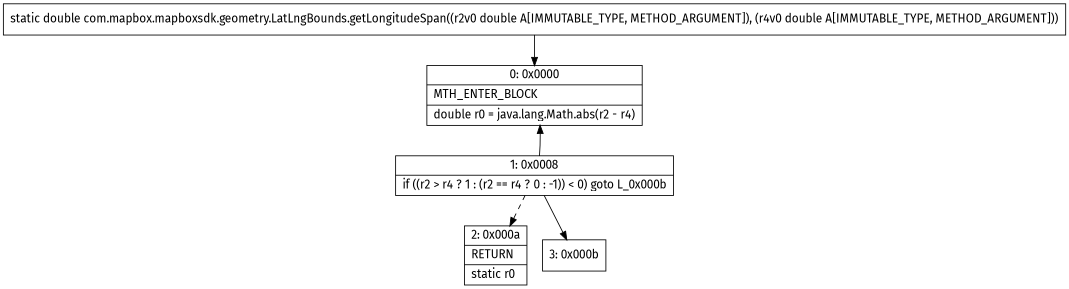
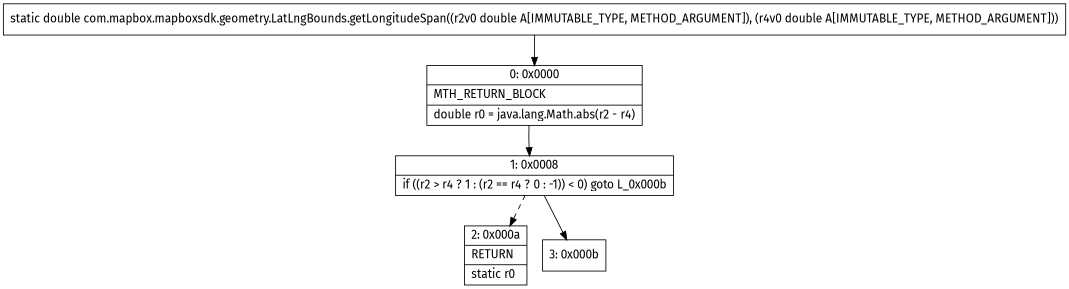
  digraph {
    fontname="Fira Sans"
    node [fontname="Fira Sans" shape=record]
    edge [fontname="Fira Sans"]
-   n1 [label="{0\:\ 0x0000|MTH_ENTER_BLOCK\l|double r0 = java.lang.Math.abs(r2 \- r4)\l}"]
+   n1 [label="{0\:\ 0x0000|MTH_RETURN_BLOCK\l|double r0 = java.lang.Math.abs(r2 \- r4)\l}"]
    n2 [label="{1\:\ 0x0008|if ((r2 \> r4 ? 1 : (r2 == r4 ? 0 : \-1)) \< 0) goto L_0x000b\l}"]
    n3 [label="{2\:\ 0x000a|RETURN\l|static r0\l}"]
    n4 [label="{3\:\ 0x000b}"]
    n5 [label="{static double com.mapbox.mapboxsdk.geometry.LatLngBounds.getLongitudeSpan((r2v0 double A[IMMUTABLE_TYPE, METHOD_ARGUMENT]), (r4v0 double A[IMMUTABLE_TYPE, METHOD_ARGUMENT])) }"]
-   n2 -> n1
+   n1 -> n2
    n2 -> n3 [style=dashed]
    n2 -> n4
    n5 -> n1
  }
